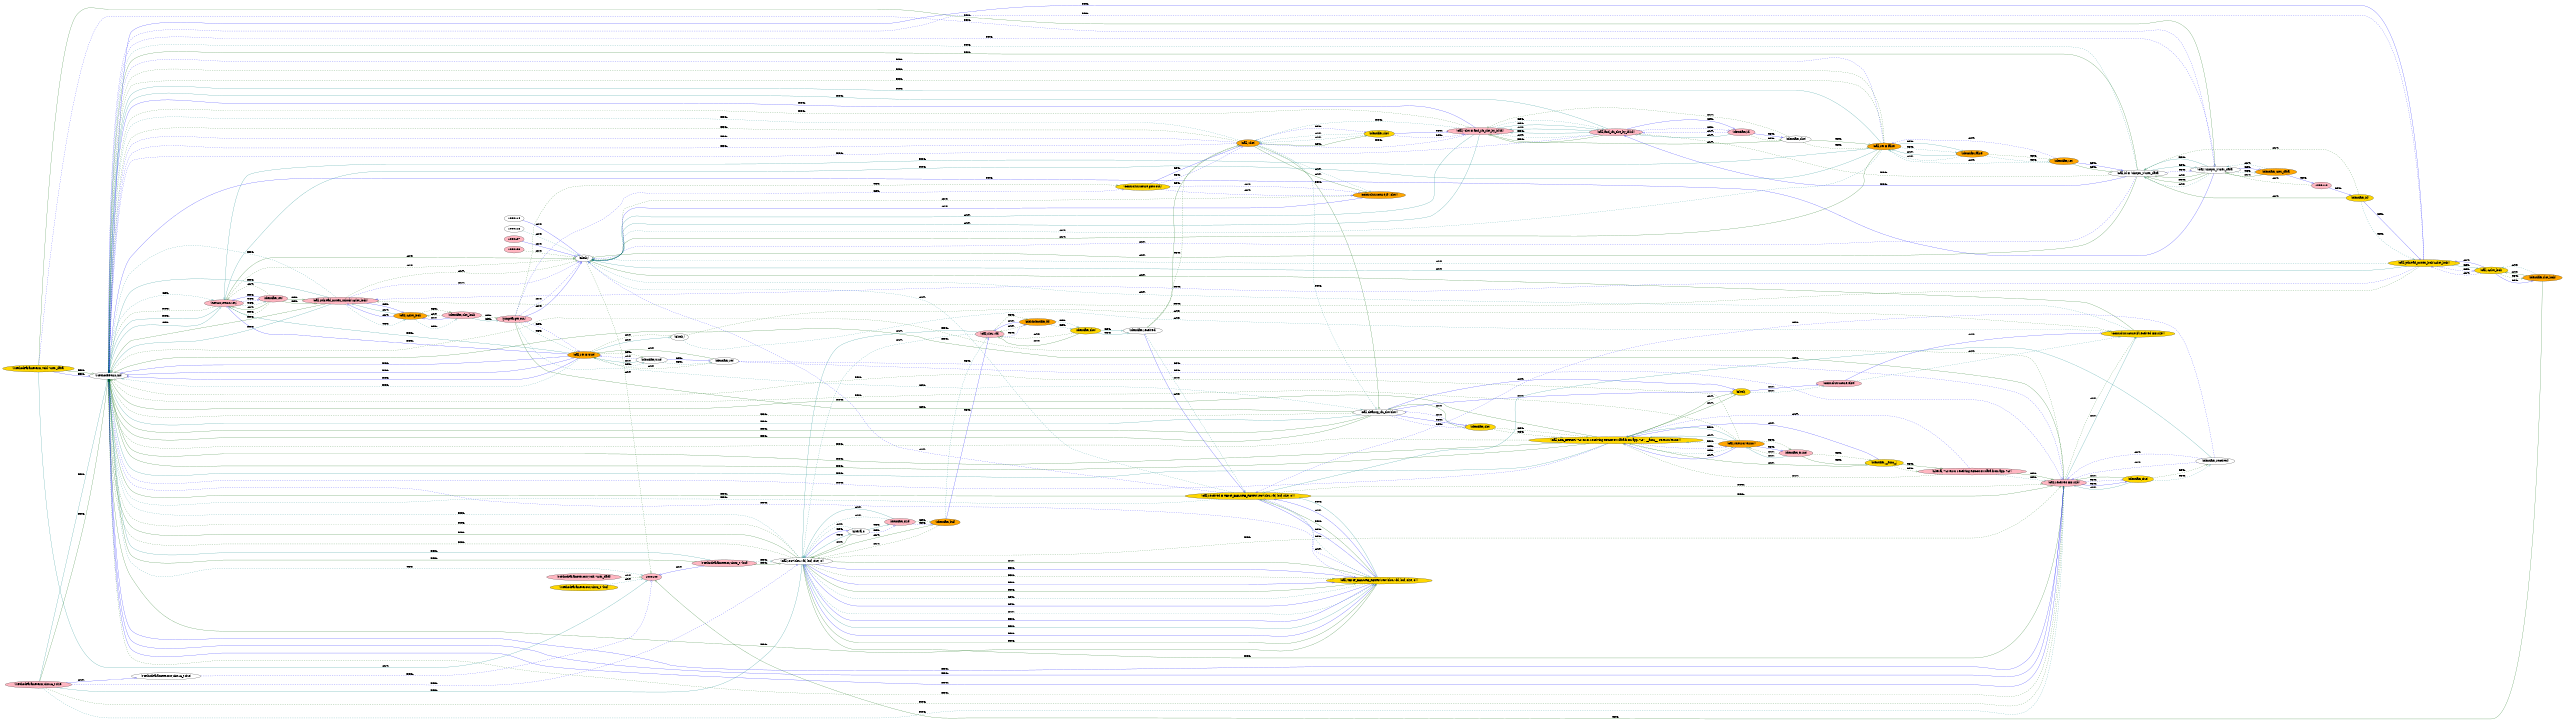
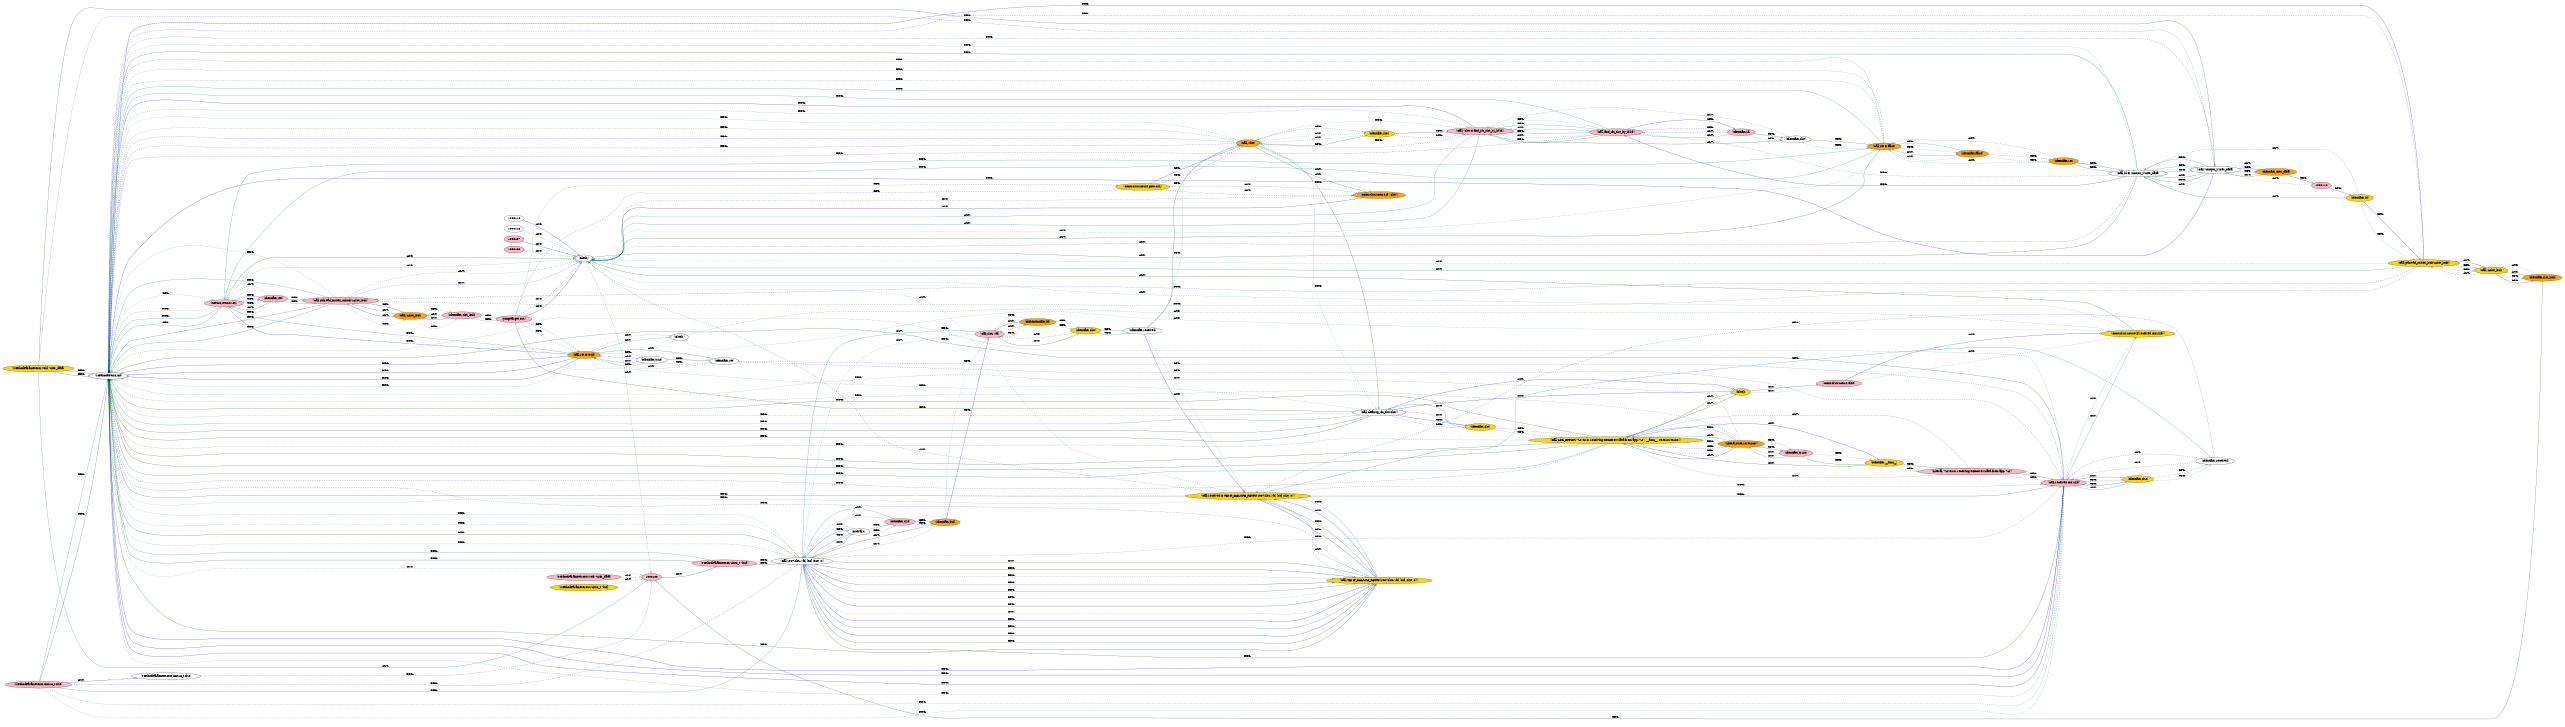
  digraph {
    rankdir=LR
    node [fillcolor=lightpink style=filled]
    edge [arrowhead=onormal color=darkgreen style=dashed]
    n1 [fillcolor=white label="(MethodReturn,int)"]
    n2 [label="(Return,return ret;)"]
    1000100
    n4 [fillcolor=white label="(Block,)"]
    n5 [label="(Identifier,ret)"]
    n6 [fillcolor=gold label="(MethodParameterIn,void *user_data)"]
    n7 [fillcolor=white label="(Call,(uintptr_t)user_data)"]
    n8 [fillcolor=white label="(Call,id = (uintptr_t)user_data)"]
    n9 [fillcolor=orange label="(Identifier,user_data)"]
    n10 [label="(MethodParameterOut,void *user_data)"]
    n11 [label="(MethodParameterIn,uint8_t *buf)"]
    n12 [fillcolor=white label="(Call,recv(slot->fd, buf, size, 0))"]
    n13 [label="(Call,received == size)"]
    n14 [fillcolor=gold label="(Call,TEMP_FAILURE_RETRY(recv(slot->fd, buf, size, 0)))"]
    n15 [fillcolor=white label="(Literal,0)"]
    n16 [fillcolor=gold label="(MethodParameterOut,uint8_t *buf)"]
    n17 [label="(MethodParameterIn,uint16_t size)"]
    n18 [fillcolor=white label="(MethodParameterOut,uint16_t size)"]
    n19 [fillcolor=gold label="(Identifier,size)"]
    n20 [fillcolor=gold label="(ControlStructure,if(received == size))"]
    n21 [fillcolor=gold label="(Call,received = TEMP_FAILURE_RETRY(recv(slot->fd, buf, size, 0)))"]
    n22 [label="(Identifier,size)"]
    n23 [label="(Call,slot->fd)"]
    n24 [fillcolor=orange label="(FieldIdentifier,fd)"]
    n25 [fillcolor=gold label="(Identifier,slot)"]
    n26 [fillcolor=white label="(Identifier,received)"]
    n27 [fillcolor=orange label="(Call,!slot)"]
    n28 [fillcolor=orange label="(Identifier,buf)"]
    n29 [fillcolor=white label="(Call,cleanup_rfc_slot(slot))"]
    n30 [fillcolor=orange label="(ControlStructure,if (!slot))"]
    n31 [fillcolor=gold label="(Identifier,slot)"]
    n32 [fillcolor=white label="(Identifier,received)"]
    n33 [fillcolor=white label="(Block,)"]
    n34 [fillcolor=white label="(Identifier,true)"]
    n35 [fillcolor=orange label="(Call,ret = true)"]
    n36 [fillcolor=white label="(Identifier,ret)"]
    n37 [fillcolor=gold label="(Block,)"]
    n38 [label="(ControlStructure,else)"]
    n39 [label="(Literal,\"%s error receiving RFCOMM data from app: %s\")"]
    n40 [fillcolor=gold label="(Call,LOG_ERROR(\"%s error receiving RFCOMM data from app: %s\", __func__, strerror(errno)))"]
-   n41 [fillcolor=orange label="(Call,strerror(errno))"]
+   n41 [fillcolor=orange label="(Literal,strerror(errno))"]
    n42 [label="(Identifier,errno)"]
    n43 [fillcolor=gold label="(Identifier,__func__)"]
    n44 [fillcolor=gold label="(Identifier,slot)"]
    n45 [label="(JumpTarget,out:)"]
    n46 [fillcolor=gold label="(ControlStructure,goto out;)"]
    n47 [fillcolor=gold label="(Call,pthread_mutex_lock(&slot_lock))"]
    n48 [fillcolor=gold label="(Call,&slot_lock)"]
    n49 [label="(Call,pthread_mutex_unlock(&slot_lock))"]
    n50 [fillcolor=orange label="(Identifier,slot_lock)"]
    n51 [fillcolor=orange label="(Call,&slot_lock)"]
    n52 [label="(Identifier,slot_lock)"]
    n53 [label="(Call,find_rfc_slot_by_id(id))"]
    n54 [label="(Call,*slot = find_rfc_slot_by_id(id))"]
    n55 [label="(Identifier,id)"]
    n56 [fillcolor=gold label="(Identifier,id)"]
    1000112
    n58 [fillcolor=orange label="(Identifier,false)"]
    n59 [fillcolor=orange label="(Call,ret = false)"]
    n60 [fillcolor=orange label="(Identifier,ret)"]
    n61 [fillcolor=white label="(Identifier,slot)"]
    1000108
    1000114 [fillcolor=white]
    1000118 [fillcolor=white]
    1000127
    n1 -> n2 [color=teal label="CFG: " style=solid]
    n1 -> n2 [color=teal label="CFG: "]
-   n1 -> 1000100 [color=teal label="CFG: "]
+   n1 -> 1000100 [color=teal label="AST: "]
    n2 -> n1 [arrowhead=odot label="DDG: "]
    n2 -> n1 [arrowhead=odot color=teal label="DDG: " style=solid]
    n2 -> n4 [label="AST: "]
    n2 -> n4 [label="AST: " style=solid]
    n2 -> n5 [color=blue label="CFG: "]
    n2 -> n5 [arrowhead=odot color=teal label="CFG: "]
    n4 -> 1000100 [label="AST: "]
    n5 -> n2 [label="AST: " style=solid]
    n5 -> n2 [label="DDG: "]
    n5 -> n2 [label="AST: "]
    n5 -> n2 [arrowhead=odot color=blue label="DDG: " style=solid]
    n5 -> n49 [label="CFG: " style=solid]
    n5 -> n49 [label="CFG: " style=solid]
    n6 -> n1 [arrowhead=odot color=blue label="DDG: " style=solid]
    n6 -> n1 [arrowhead=odot label="DDG: " style=solid]
    n6 -> 1000100 [color=teal label="AST: " style=solid]
    n6 -> n7 [label="DDG: " style=solid]
    n6 -> n7 [arrowhead=odot color=blue label="DDG: "]
    n7 -> n1 [arrowhead=odot color=blue label="DDG: "]
    n7 -> n1 [color=blue label="DDG: " style=solid]
    n7 -> n8 [arrowhead=odot label="AST: " style=solid]
    n7 -> n8 [label="DDG: " style=solid]
    n7 -> n8 [color=teal label="AST: "]
    n7 -> n8 [color=teal label="DDG: " style=solid]
    n7 -> n9 [arrowhead=odot color=blue label="CFG: " style=solid]
    n7 -> n9 [arrowhead=odot color=teal label="CFG: "]
    n8 -> n1 [arrowhead=odot label="DDG: " style=solid]
    n8 -> n1 [arrowhead=odot color=teal label="DDG: "]
    n8 -> n4 [color=blue label="AST: "]
    n8 -> n4 [arrowhead=odot label="AST: " style=solid]
    n8 -> n7 [arrowhead=odot color=teal label="CFG: " style=solid]
    n8 -> n7 [arrowhead=odot color=blue label="CFG: "]
    n8 -> n53 [arrowhead=odot label="DDG: "]
    n8 -> n53 [color=blue label="DDG: " style=solid]
    n9 -> n7 [arrowhead=odot label="AST: " style=solid]
    n9 -> n7 [color=teal label="AST: "]
    n9 -> 1000112 [color=blue label="CFG: " style=solid]
    n10 -> 1000100 [label="AST: "]
    n11 -> n1 [arrowhead=odot label="DDG: " style=solid]
    n11 -> n1 [arrowhead=odot color=teal label="DDG: " style=solid]
-   n11 -> 1000100 [color=blue label="AST: " style=solid]
+   1000100 -> n11 [color=blue label="AST: " style=solid]
    n11 -> n12 [arrowhead=odot label="DDG: " style=solid]
    n11 -> n12 [arrowhead=odot color=teal label="DDG: "]
    n12 -> n1 [arrowhead=odot label="DDG: "]
    n12 -> n1 [label="DDG: " style=solid]
    n12 -> n1 [label="DDG: "]
    n12 -> n1 [color=teal label="DDG: "]
    n12 -> n13 [label="DDG: "]
    n12 -> n13 [arrowhead=odot label="DDG: " style=solid]
    n12 -> n14 [color=teal label="AST: "]
    n12 -> n14 [arrowhead=odot color=blue label="DDG: " style=solid]
    n12 -> n14 [arrowhead=odot color=teal label="DDG: " style=solid]
    n12 -> n14 [color=blue label="DDG: " style=solid]
    n12 -> n14 [arrowhead=odot label="DDG: " style=solid]
    n12 -> n14 [label="AST: " style=solid]
    n12 -> n14 [color=blue label="DDG: " style=solid]
    n12 -> n14 [label="DDG: "]
    n12 -> n14 [color=blue label="DDG: " style=solid]
    n12 -> n14 [label="DDG: " style=solid]
    n12 -> n15 [color=blue label="CFG: " style=solid]
    n12 -> n15 [color=teal label="CFG: " style=solid]
    n13 -> n1 [label="DDG: "]
    n13 -> n1 [arrowhead=odot label="DDG: " style=solid]
    n13 -> n1 [color=blue label="DDG: " style=solid]
    n13 -> n1 [color=blue label="DDG: " style=solid]
    n13 -> n1 [arrowhead=odot color=blue label="DDG: " style=solid]
    n13 -> n1 [label="DDG: "]
    n13 -> n19 [arrowhead=odot color=blue label="CFG: "]
    n13 -> n19 [color=blue label="CFG: " style=solid]
    n13 -> n20 [arrowhead=odot color=teal label="AST: " style=solid]
    n13 -> n20 [arrowhead=odot label="AST: "]
    n14 -> n1 [arrowhead=odot label="DDG: " style=solid]
    n14 -> n1 [arrowhead=odot color=blue label="DDG: "]
    n14 -> n12 [color=teal label="CFG: "]
    n14 -> n12 [arrowhead=odot color=blue label="CFG: " style=solid]
    n14 -> n21 [arrowhead=odot color=blue label="AST: "]
    n14 -> n21 [arrowhead=odot color=teal label="DDG: " style=solid]
    n14 -> n21 [color=blue label="AST: " style=solid]
    n14 -> n21 [label="DDG: " style=solid]
    n15 -> n12 [label="AST: " style=solid]
    n15 -> n12 [color=teal label="AST: "]
    n15 -> n22 [color=teal label="CFG: " style=solid]
    n15 -> n22 [arrowhead=odot color=blue label="CFG: "]
    n16 -> 1000100 [color=teal label="AST: "]
    n17 -> n1 [color=teal label="DDG: " style=solid]
    n17 -> n1 [arrowhead=odot label="DDG: " style=solid]
    n17 -> n12 [arrowhead=odot color=teal label="DDG: " style=solid]
    n17 -> n12 [arrowhead=odot color=blue label="DDG: "]
    n17 -> n13 [label="DDG: "]
    n17 -> n13 [color=teal label="DDG: "]
    n17 -> n18 [color=blue label="AST: " style=solid]
    n18 -> 1000100 [arrowhead=odot color=blue label="DDG: "]
    n19 -> n13 [arrowhead=odot color=teal label="AST: " style=solid]
    n19 -> n13 [label="AST: " style=solid]
    n19 -> n32 [label="CFG: "]
    n19 -> n32 [color=teal label="CFG: "]
    n20 -> n4 [arrowhead=odot label="AST: " style=solid]
    n20 -> n4 [color=teal label="AST: "]
    n21 -> n1 [arrowhead=odot color=teal label="DDG: "]
    n21 -> n1 [arrowhead=odot label="DDG: " style=solid]
    n21 -> n4 [color=teal label="AST: "]
    n21 -> n4 [color=blue label="AST: "]
    n21 -> n13 [arrowhead=odot label="DDG: " style=solid]
    n21 -> n13 [label="DDG: "]
    n21 -> n14 [color=teal label="CFG: "]
    n21 -> n14 [arrowhead=odot color=blue label="CFG: " style=solid]
    n22 -> n12 [color=teal label="AST: " style=solid]
    n22 -> n12 [arrowhead=odot color=teal label="AST: "]
    n22 -> n28 [color=blue label="CFG: "]
    n22 -> n28 [arrowhead=odot label="CFG: "]
    n23 -> n12 [arrowhead=odot color=teal label="AST: " style=solid]
    n23 -> n12 [arrowhead=odot color=teal label="AST: "]
    n23 -> n24 [arrowhead=odot color=blue label="CFG: "]
    n23 -> n24 [arrowhead=odot label="CFG: "]
    n24 -> n23 [arrowhead=odot color=blue label="AST: " style=solid]
    n24 -> n23 [label="AST: "]
    n24 -> n25 [color=teal label="CFG: "]
    n24 -> n25 [color=teal label="CFG: "]
    n25 -> n23 [label="AST: " style=solid]
    n25 -> n23 [label="AST: "]
    n25 -> n26 [color=teal label="CFG: " style=solid]
    n25 -> n26 [color=teal label="CFG: " style=solid]
    n26 -> n21 [color=teal label="AST: "]
    n26 -> n21 [color=blue label="AST: " style=solid]
    n26 -> n27 [arrowhead=odot label="CFG: " style=solid]
    n26 -> n27 [arrowhead=odot label="CFG: "]
    n27 -> n1 [arrowhead=odot color=blue label="DDG: "]
    n27 -> n1 [arrowhead=odot color=blue label="DDG: "]
    n27 -> n1 [arrowhead=odot color=teal label="DDG: "]
    n27 -> n1 [label="DDG: "]
    n27 -> n29 [arrowhead=odot color=teal label="DDG: "]
    n27 -> n29 [label="DDG: " style=solid]
    n27 -> n30 [arrowhead=odot color=teal label="AST: "]
    n27 -> n30 [arrowhead=odot label="AST: " style=solid]
    n27 -> n31 [label="CFG: " style=solid]
    n27 -> n31 [arrowhead=odot color=blue label="CFG: "]
    n28 -> n12 [label="AST: " style=solid]
    n28 -> n12 [arrowhead=odot label="AST: "]
    n28 -> n23 [arrowhead=odot color=teal label="CFG: "]
    n28 -> n23 [color=blue label="CFG: " style=solid]
    n29 -> n1 [arrowhead=odot label="DDG: " style=solid]
    n29 -> n1 [color=teal label="DDG: " style=solid]
    n29 -> n1 [arrowhead=odot label="DDG: " style=solid]
    n29 -> n1 [label="DDG: "]
    n29 -> n37 [color=blue label="AST: " style=solid]
    n29 -> n37 [color=blue label="AST: " style=solid]
    n29 -> n44 [arrowhead=odot color=blue label="CFG: " style=solid]
    n29 -> n44 [arrowhead=odot color=blue label="CFG: "]
    n30 -> n4 [arrowhead=odot color=blue label="AST: " style=solid]
    n30 -> n4 [arrowhead=odot label="AST: "]
    n31 -> n27 [color=teal label="AST: "]
    n31 -> n27 [color=teal label="AST: "]
    n31 -> n54 [color=blue label="CFG: "]
    n31 -> n54 [arrowhead=odot color=blue label="CFG: " style=solid]
    n32 -> n13 [color=blue label="AST: "]
    n32 -> n13 [color=blue label="AST: "]
    n32 -> n21 [arrowhead=odot color=teal label="CFG: " style=solid]
    n32 -> n21 [color=blue label="CFG: "]
    n33 -> n20 [color=teal label="AST: "]
    n33 -> n20 [arrowhead=odot label="AST: "]
    n34 -> n35 [color=blue label="AST: "]
    n34 -> n35 [arrowhead=odot color=teal label="AST: " style=solid]
    n34 -> n36 [arrowhead=odot color=blue label="CFG: " style=solid]
    n34 -> n36 [arrowhead=odot color=teal label="CFG: "]
    n35 -> n1 [arrowhead=odot color=blue label="DDG: " style=solid]
    n35 -> n1 [arrowhead=odot color=blue label="DDG: " style=solid]
    n35 -> n1 [color=teal label="DDG: "]
    n35 -> n1 [color=blue label="DDG: " style=solid]
    n35 -> n2 [arrowhead=odot color=blue label="DDG: " style=solid]
    n35 -> n2 [color=teal label="DDG: " style=solid]
    n35 -> n33 [color=teal label="AST: " style=solid]
    n35 -> n33 [arrowhead=odot label="AST: "]
    n35 -> n34 [arrowhead=odot color=teal label="CFG: "]
    n35 -> n34 [arrowhead=odot label="CFG: "]
    n36 -> n13 [arrowhead=odot color=blue label="CFG: "]
    n36 -> n13 [arrowhead=odot color=blue label="CFG: "]
    n36 -> n35 [label="AST: "]
    n36 -> n35 [arrowhead=odot label="AST: " style=solid]
    n37 -> n38 [arrowhead=odot color=teal label="AST: "]
    n37 -> n38 [arrowhead=odot color=blue label="AST: " style=solid]
    n38 -> n20 [arrowhead=odot color=teal label="AST: "]
    n38 -> n20 [arrowhead=odot color=blue label="AST: " style=solid]
    n39 -> n13 [arrowhead=odot color=teal label="CFG: "]
    n39 -> n13 [label="CFG: " style=solid]
    n39 -> n40 [arrowhead=odot color=blue label="AST: "]
    n39 -> n40 [label="AST: "]
    n40 -> n1 [arrowhead=odot color=teal label="DDG: " style=solid]
    n40 -> n1 [arrowhead=odot color=blue label="DDG: "]
    n40 -> n1 [arrowhead=odot label="DDG: " style=solid]
    n40 -> n1 [arrowhead=odot label="DDG: " style=solid]
    n40 -> n1 [label="DDG: "]
    n40 -> n1 [arrowhead=odot label="DDG: " style=solid]
    n40 -> n37 [label="AST: " style=solid]
    n40 -> n37 [label="AST: " style=solid]
    n40 -> n41 [arrowhead=odot color=blue label="CFG: "]
    n40 -> n41 [color=teal label="CFG: "]
    n41 -> n1 [arrowhead=odot label="DDG: "]
    n41 -> n1 [arrowhead=odot label="DDG: "]
    n41 -> n40 [arrowhead=odot color=blue label="AST: " style=solid]
    n41 -> n40 [arrowhead=odot color=teal label="DDG: " style=solid]
    n41 -> n40 [color=teal label="AST: " style=solid]
    n41 -> n40 [color=teal label="DDG: "]
    n41 -> n42 [label="CFG: "]
    n41 -> n42 [color=blue label="CFG: " style=solid]
    n42 -> n41 [label="AST: "]
    n42 -> n41 [arrowhead=odot color=teal label="AST: " style=solid]
    n42 -> n43 [arrowhead=odot label="CFG: " style=solid]
    n42 -> n43 [label="CFG: "]
    n43 -> n39 [label="CFG: "]
    n43 -> n39 [label="CFG: " style=solid]
    n43 -> n40 [color=blue label="AST: " style=solid]
    n43 -> n40 [arrowhead=odot label="AST: " style=solid]
    n44 -> n29 [label="AST: " style=solid]
    n44 -> n29 [arrowhead=odot color=blue label="AST: "]
    n44 -> n40 [label="CFG: "]
    n44 -> n40 [arrowhead=odot label="CFG: "]
    n45 -> n4 [color=blue label="AST: " style=solid]
    n45 -> n4 [arrowhead=odot color=blue label="AST: "]
    n45 -> n29 [color=teal label="CFG: "]
    n45 -> n29 [arrowhead=odot label="CFG: " style=solid]
    n45 -> n35 [arrowhead=odot color=blue label="CFG: "]
    n45 -> n35 [arrowhead=odot color=teal label="CFG: "]
    n45 -> n46 [label="CFG: "]
    n45 -> n46 [arrowhead=odot color=blue label="CFG: "]
    n46 -> n27 [arrowhead=odot color=blue label="CFG: " style=solid]
    n46 -> n27 [arrowhead=odot color=blue label="CFG: "]
    n46 -> n30 [arrowhead=odot color=blue label="AST: "]
    n46 -> n30 [color=blue label="AST: "]
    n47 -> n1 [arrowhead=odot color=blue label="DDG: "]
    n47 -> n1 [arrowhead=odot color=blue label="DDG: " style=solid]
    n47 -> n4 [arrowhead=odot color=teal label="AST: "]
    n47 -> n4 [arrowhead=odot color=teal label="AST: " style=solid]
    n47 -> n48 [arrowhead=odot color=teal label="CFG: " style=solid]
    n47 -> n48 [color=blue label="CFG: "]
    n47 -> n49 [arrowhead=odot label="DDG: "]
    n47 -> n49 [color=blue label="DDG: "]
    n48 -> n47 [arrowhead=odot color=blue label="AST: "]
    n48 -> n47 [arrowhead=odot color=blue label="AST: " style=solid]
    n48 -> n50 [label="CFG: "]
    n48 -> n50 [color=blue label="CFG: " style=solid]
    n49 -> n1 [arrowhead=odot label="DDG: " style=solid]
    n49 -> n1 [color=teal label="DDG: " style=solid]
    n49 -> n1 [arrowhead=odot color=teal label="DDG: "]
    n49 -> n1 [arrowhead=odot color=teal label="DDG: " style=solid]
    n49 -> n4 [arrowhead=odot label="AST: "]
    n49 -> n4 [color=blue label="AST: "]
    n49 -> n51 [color=teal label="CFG: "]
    n49 -> n51 [arrowhead=odot color=blue label="CFG: " style=solid]
    n50 -> 1000100 [label="CFG: " style=solid]
    n50 -> n48 [color=teal label="AST: "]
    n50 -> n48 [label="AST: " style=solid]
    n51 -> n49 [arrowhead=odot color=teal label="AST: " style=solid]
    n51 -> n49 [arrowhead=odot color=blue label="AST: " style=solid]
    n51 -> n52 [color=teal label="CFG: "]
    n51 -> n52 [label="CFG: "]
    n52 -> n45 [arrowhead=odot color=teal label="CFG: " style=solid]
    n52 -> n45 [label="CFG: "]
    n52 -> n51 [label="AST: "]
    n52 -> n51 [color=blue label="AST: " style=solid]
    n53 -> n1 [color=blue label="DDG: "]
    n53 -> n1 [color=teal label="DDG: " style=solid]
    n53 -> n54 [color=teal label="AST: " style=solid]
    n53 -> n54 [color=teal label="DDG: " style=solid]
    n53 -> n54 [arrowhead=odot color=teal label="AST: "]
    n53 -> n54 [arrowhead=odot label="DDG: " style=solid]
    n53 -> n55 [color=blue label="CFG: " style=solid]
    n53 -> n55 [arrowhead=odot color=blue label="CFG: "]
    n54 -> n1 [color=blue label="DDG: " style=solid]
    n54 -> n1 [arrowhead=odot label="DDG: "]
    n54 -> n4 [arrowhead=odot color=teal label="AST: " style=solid]
    n54 -> n4 [color=teal label="AST: " style=solid]
    n54 -> n27 [color=blue label="DDG: "]
    n54 -> n27 [color=teal label="DDG: "]
    n54 -> n53 [arrowhead=odot color=teal label="CFG: " style=solid]
    n54 -> n53 [color=teal label="CFG: "]
    n55 -> n53 [color=blue label="AST: "]
    n55 -> n53 [arrowhead=odot color=teal label="AST: " style=solid]
    n55 -> n61 [color=blue label="CFG: " style=solid]
    n55 -> n61 [arrowhead=odot label="CFG: "]
    n56 -> n8 [label="AST: "]
    n56 -> n8 [label="AST: " style=solid]
    n56 -> n47 [color=teal label="CFG: "]
    n56 -> n47 [arrowhead=odot color=blue label="CFG: " style=solid]
    1000112 -> n7 [arrowhead=odot label="AST: "]
    1000112 -> n56 [color=blue label="CFG: " style=solid]
    n58 -> n59 [arrowhead=odot color=teal label="AST: " style=solid]
    n58 -> n59 [color=teal label="AST: "]
    n58 -> n60 [label="CFG: "]
    n58 -> n60 [arrowhead=odot color=teal label="CFG: "]
    n59 -> n1 [color=blue label="DDG: "]
    n59 -> n1 [label="DDG: "]
    n59 -> n1 [label="DDG: "]
    n59 -> n1 [arrowhead=odot color=teal label="DDG: " style=solid]
    n59 -> n2 [color=teal label="DDG: " style=solid]
    n59 -> n2 [arrowhead=odot color=teal label="DDG: " style=solid]
    n59 -> n4 [arrowhead=odot color=teal label="AST: "]
    n59 -> n4 [arrowhead=odot label="AST: " style=solid]
    n59 -> n58 [arrowhead=odot color=teal label="CFG: " style=solid]
    n59 -> n58 [color=teal label="CFG: "]
    n60 -> n8 [arrowhead=odot label="CFG: " style=solid]
    n60 -> n8 [color=blue label="CFG: " style=solid]
    n60 -> n59 [arrowhead=odot color=teal label="AST: "]
    n60 -> n59 [arrowhead=odot color=blue label="AST: "]
    n61 -> n54 [arrowhead=odot label="AST: "]
    n61 -> n54 [arrowhead=odot label="AST: " style=solid]
    n61 -> n59 [label="CFG: "]
    n61 -> n59 [arrowhead=odot label="CFG: " style=solid]
    1000108 -> n4 [arrowhead=odot label="AST: "]
    1000114 -> n4 [arrowhead=odot color=blue label="AST: " style=solid]
    1000118 -> n4 [color=teal label="AST: "]
    1000127 -> n4 [color=blue label="AST: " style=solid]
  }
